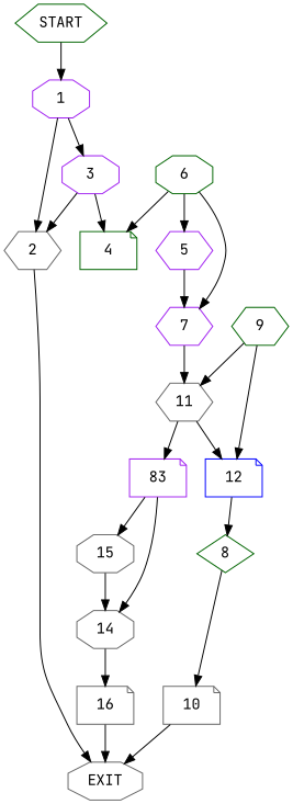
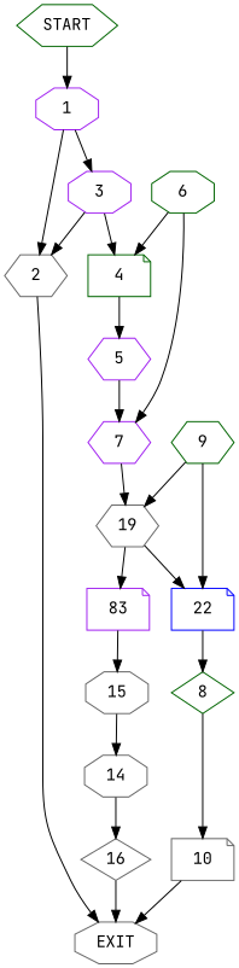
  digraph {
    fontname="JetBrains Mono"
    node [color=gray40 fontname="JetBrains Mono" shape=hexagon]
    edge [fontname="JetBrains Mono"]
    n1 [color=darkgreen label=START]
    1 [color=purple shape=octagon]
    2
    3 [color=purple shape=octagon]
    n5 [label=EXIT shape=octagon]
    4 [color=darkgreen shape=note]
    5 [color=purple]
    7 [color=purple]
    6 [color=darkgreen shape=octagon]
-   11
+   11 [label=19]
    8 [color=darkgreen shape=diamond]
    10 [shape=note]
    9 [color=darkgreen]
-   12 [color=blue shape=note]
+   12 [color=blue shape=note label=22]
    n15 [color=purple label=83 shape=note]
    14 [shape=octagon]
    15 [shape=octagon]
-   16 [shape=note]
+   16 [shape=diamond]
    n1 -> 1
    1 -> 2
    1 -> 3
    2 -> n5
    3 -> 2
    3 -> 4
-   6 -> 5
+   4 -> 5
    5 -> 7
    7 -> 11
    6 -> 4
    6 -> 7
    11 -> 12
    11 -> n15
    8 -> 10
    10 -> n5
    9 -> 11
    9 -> 12
    12 -> 8
-   n15 -> 14
    n15 -> 15
    14 -> 16
    15 -> 14
    16 -> n5
  }
